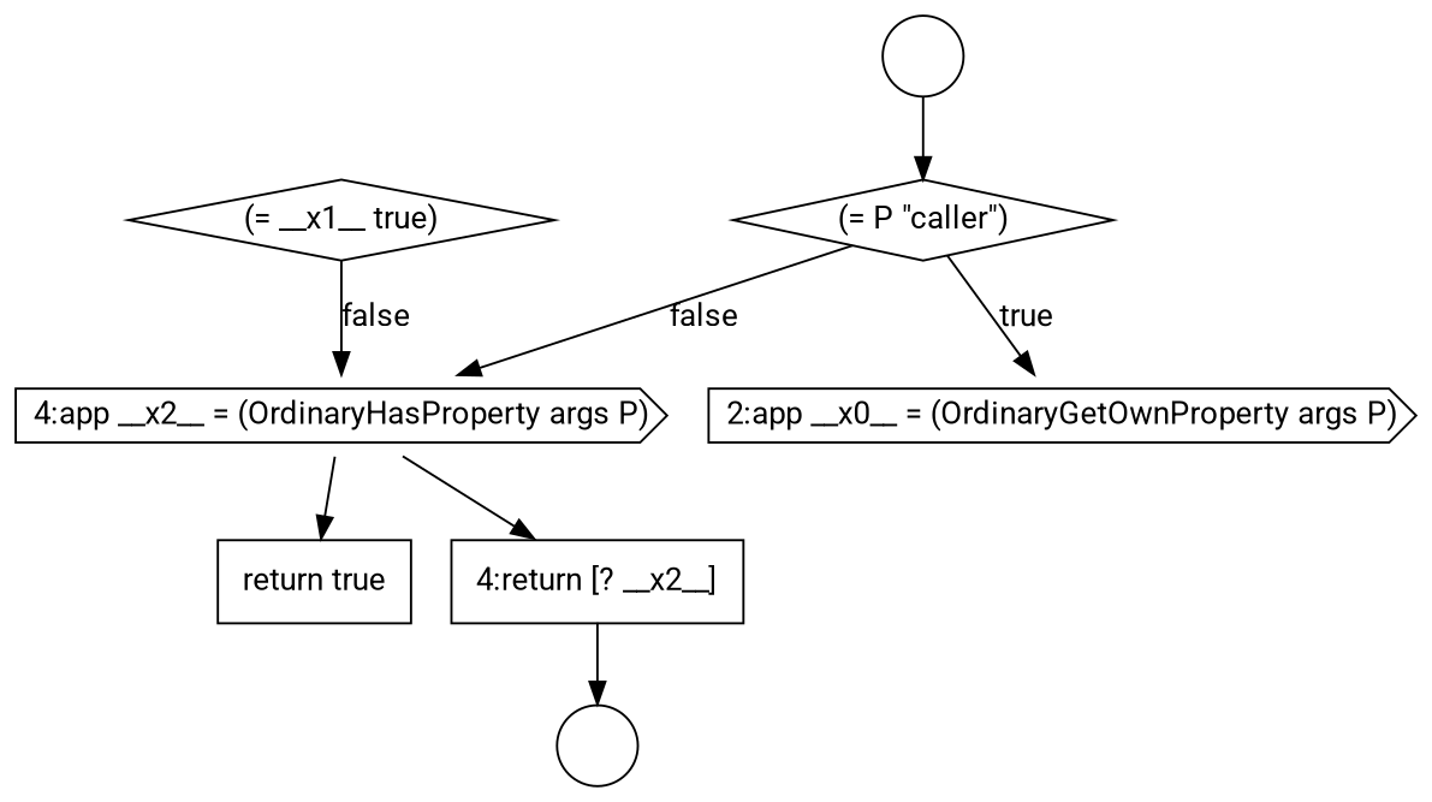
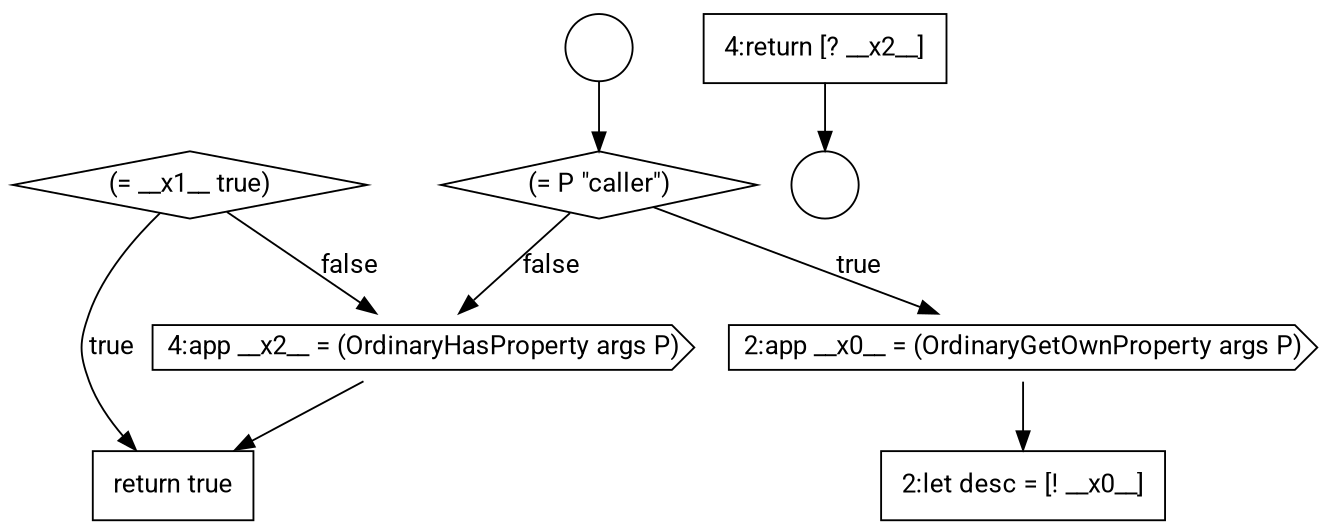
  digraph {
    fontname=Roboto
    node [color=black fillcolor=white fontname=Roboto shape=none style=filled]
    edge [color=black fontname=Roboto]
    n1 [label=<<font color="black">(= __x1__ true)</font>> shape=diamond]
    n2 [label=<<font color="black">4:app __x2__ = (OrdinaryHasProperty args P)</font>> shape=cds]
    n3 [label=<<font color="black">     <table border="0" cellborder="1" cellspacing="0" cellpadding="10">       <tr><td align="left">return true</td></tr>     </table>   </font>> margin=0]
    n4 [label=" " shape=circle]
    n5 [label=<<font color="black">(= P &quot;caller&quot;)</font>> shape=diamond]
    n6 [label=<<font color="black">2:app __x0__ = (OrdinaryGetOwnProperty args P)</font>> shape=cds]
+   n7 [label=<<font color="black">     <table border="0" cellborder="1" cellspacing="0" cellpadding="10">       <tr><td align="left">2:let desc = [! __x0__]</td></tr>     </table>   </font>> margin=0]
    n8 [label=<<font color="black">     <table border="0" cellborder="1" cellspacing="0" cellpadding="10">       <tr><td align="left">4:return [? __x2__]</td></tr>     </table>   </font>> margin=0]
    n9 [label=" " shape=circle]
    n1 -> n2 [label=<<font color="black">false</font>>]
+   n1 -> n3 [label=<<font color="black">true</font>>]
    n2 -> n3
-   n2 -> n8
    n4 -> n5
    n5 -> n2 [label=<<font color="black">false</font>>]
    n5 -> n6 [label=<<font color="black">true</font>>]
+   n6 -> n7
    n8 -> n9
  }
